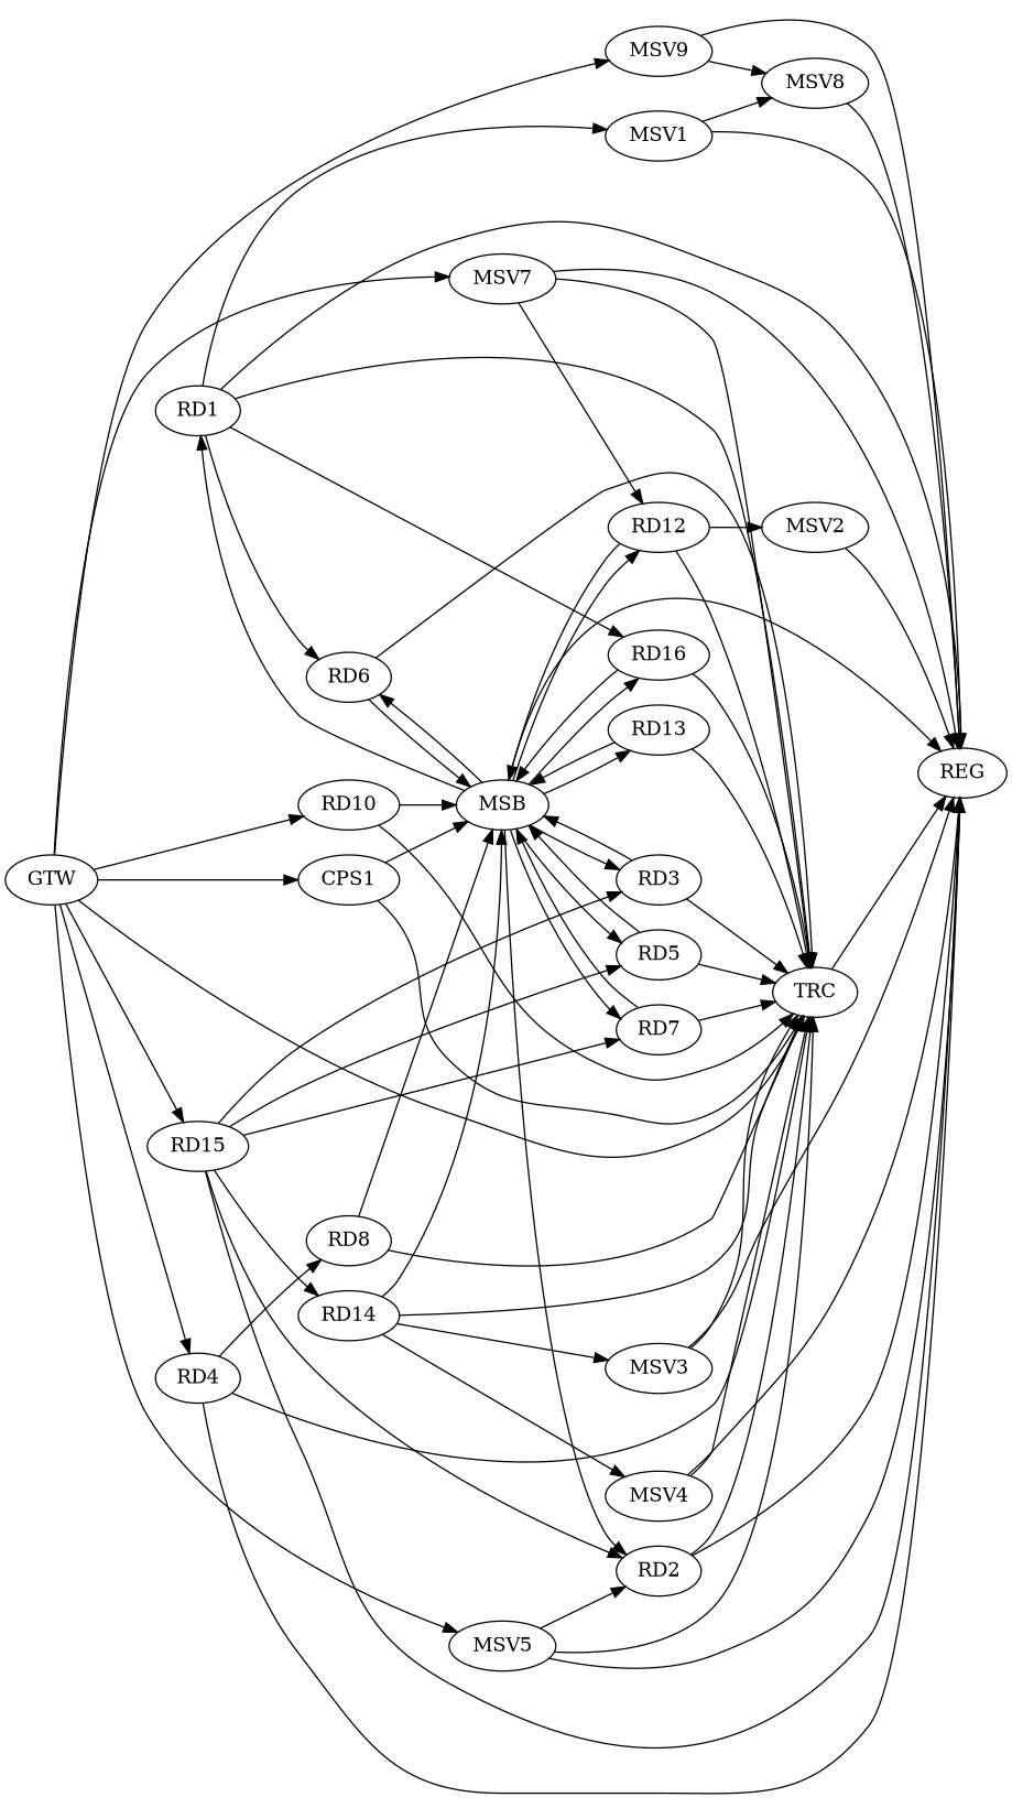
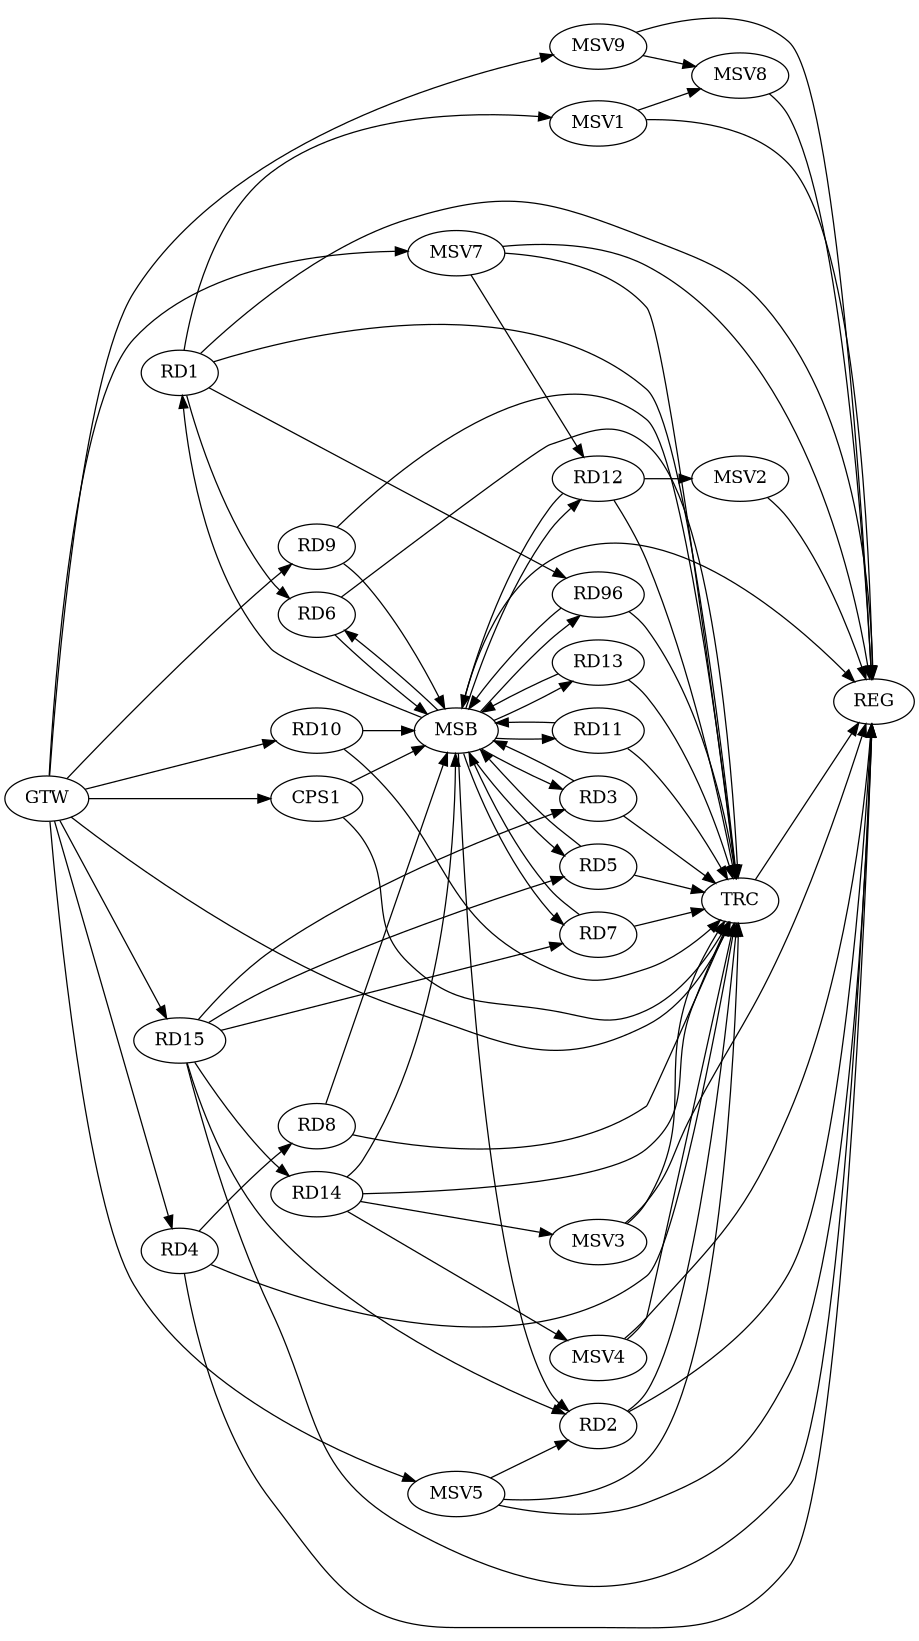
  strict digraph {
    rankdir=LR
    n1 [label=RD1]
    n2 [label=RD6]
-   n3 [label=RD16]
+   n3 [label=RD96]
    n4 [label=REG]
    n5 [label=TRC]
    n6 [label=MSV1]
    n7 [label=MSB]
    n8 [label=MSV8]
    n9 [label=RD2]
    n10 [label=RD3]
    n11 [label=RD5]
    n12 [label=RD7]
+   n13 [label=RD11]
    n14 [label=RD12]
    n15 [label=RD13]
    n16 [label=RD4]
    n17 [label=RD8]
+   n18 [label=RD9]
    n19 [label=RD10]
    n20 [label=MSV2]
    n21 [label=RD14]
    n22 [label=MSV3]
    n23 [label=MSV4]
    n24 [label=RD15]
    n25 [label=CPS1]
    n26 [label=GTW]
    n27 [label=MSV5]
    n28 [label=MSV7]
    n29 [label=MSV9]
    n1 -> n2
    n1 -> n3
    n1 -> n4
    n1 -> n5
    n1 -> n6
    n2 -> n5
    n2 -> n7
    n3 -> n5
    n3 -> n7
    n5 -> n4
    n6 -> n4
    n6 -> n8
    n7 -> n1
    n7 -> n2
    n7 -> n3
    n7 -> n4
    n7 -> n9
    n7 -> n10
    n7 -> n11
    n7 -> n12
+   n7 -> n13
    n7 -> n14
    n7 -> n15
    n8 -> n4
    n9 -> n4
    n9 -> n5
    n10 -> n5
    n10 -> n7
    n11 -> n5
    n11 -> n7
    n12 -> n5
    n12 -> n7
+   n13 -> n5
+   n13 -> n7
    n14 -> n5
    n14 -> n7
    n14 -> n20
    n15 -> n5
    n15 -> n7
    n16 -> n4
    n16 -> n5
    n16 -> n17
    n17 -> n5
    n17 -> n7
+   n18 -> n5
+   n18 -> n7
    n19 -> n5
    n19 -> n7
    n20 -> n4
    n21 -> n5
    n21 -> n7
    n21 -> n22
    n21 -> n23
    n22 -> n4
    n22 -> n5
    n23 -> n4
    n23 -> n5
    n24 -> n4
    n24 -> n9
    n24 -> n10
    n24 -> n11
    n24 -> n12
    n24 -> n21
    n25 -> n5
    n25 -> n7
    n26 -> n5
    n26 -> n16
+   n26 -> n18
    n26 -> n19
    n26 -> n24
    n26 -> n25
    n26 -> n27
    n26 -> n28
    n26 -> n29
    n27 -> n4
    n27 -> n5
    n27 -> n9
    n28 -> n4
    n28 -> n5
    n28 -> n14
    n29 -> n4
    n29 -> n8
  }
